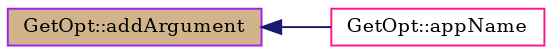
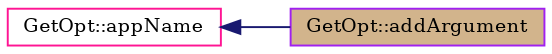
  digraph {
    rankdir=LR
    fontname="DejaVu Serif"
    node [fontname="DejaVu Serif" fontsize=10 shape=record style=filled]
    n1 [color=purple fillcolor=tan fontcolor=black height=0.2 label="GetOpt::addArgument" width=0.4]
    n2 [color=deeppink fillcolor=white height=0.2 label="GetOpt::appName" width=0.4]
-   n1 -> n2 [color=midnightblue dir=back fontname="DejaVu Serif" fontsize=10 labelfontname=Helvetica labelfontsize=10 style=solid]
+   n2 -> n1 [color=midnightblue dir=back fontname="DejaVu Serif" fontsize=10 labelfontname=Helvetica labelfontsize=10 style=solid]
  }
